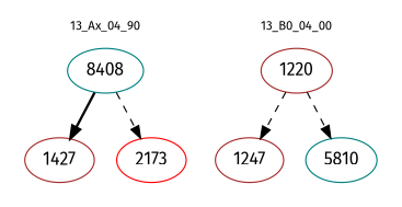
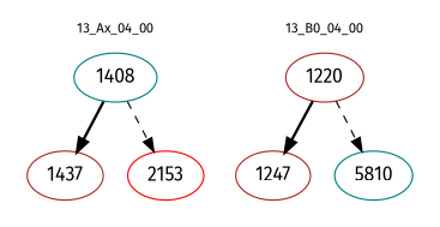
  digraph {
    fontname="Fira Sans"
    node [color=brown fontname="Fira Sans"]
    edge [color=black fontname="Fira Sans" style=bold]
-   n1 [color=teal label=8408]
-   n2 [label=1427]
-   n3 [color=red label=2173]
+   n1 [color=teal label=1408]
+   n2 [label=1437]
+   n3 [color=red label=2153]
    n4 [label=1220]
    n5 [label=1247]
    n6 [color=teal label=5810]
    subgraph cluster_1 {
      color=white
      fontsize=10
-     label="13_Ax_04_90"
+     label="13_Ax_04_00"
      n1
      n2
      n3
    }
    subgraph cluster_2 {
      color=white
      fontsize=10
      label="13_B0_04_00"
      n4
      n5
      n6
    }
    n1 -> n2
    n1 -> n3 [style=dashed]
-   n4 -> n5 [style=dashed]
+   n4 -> n5
    n4 -> n6 [style=dashed]
  }
